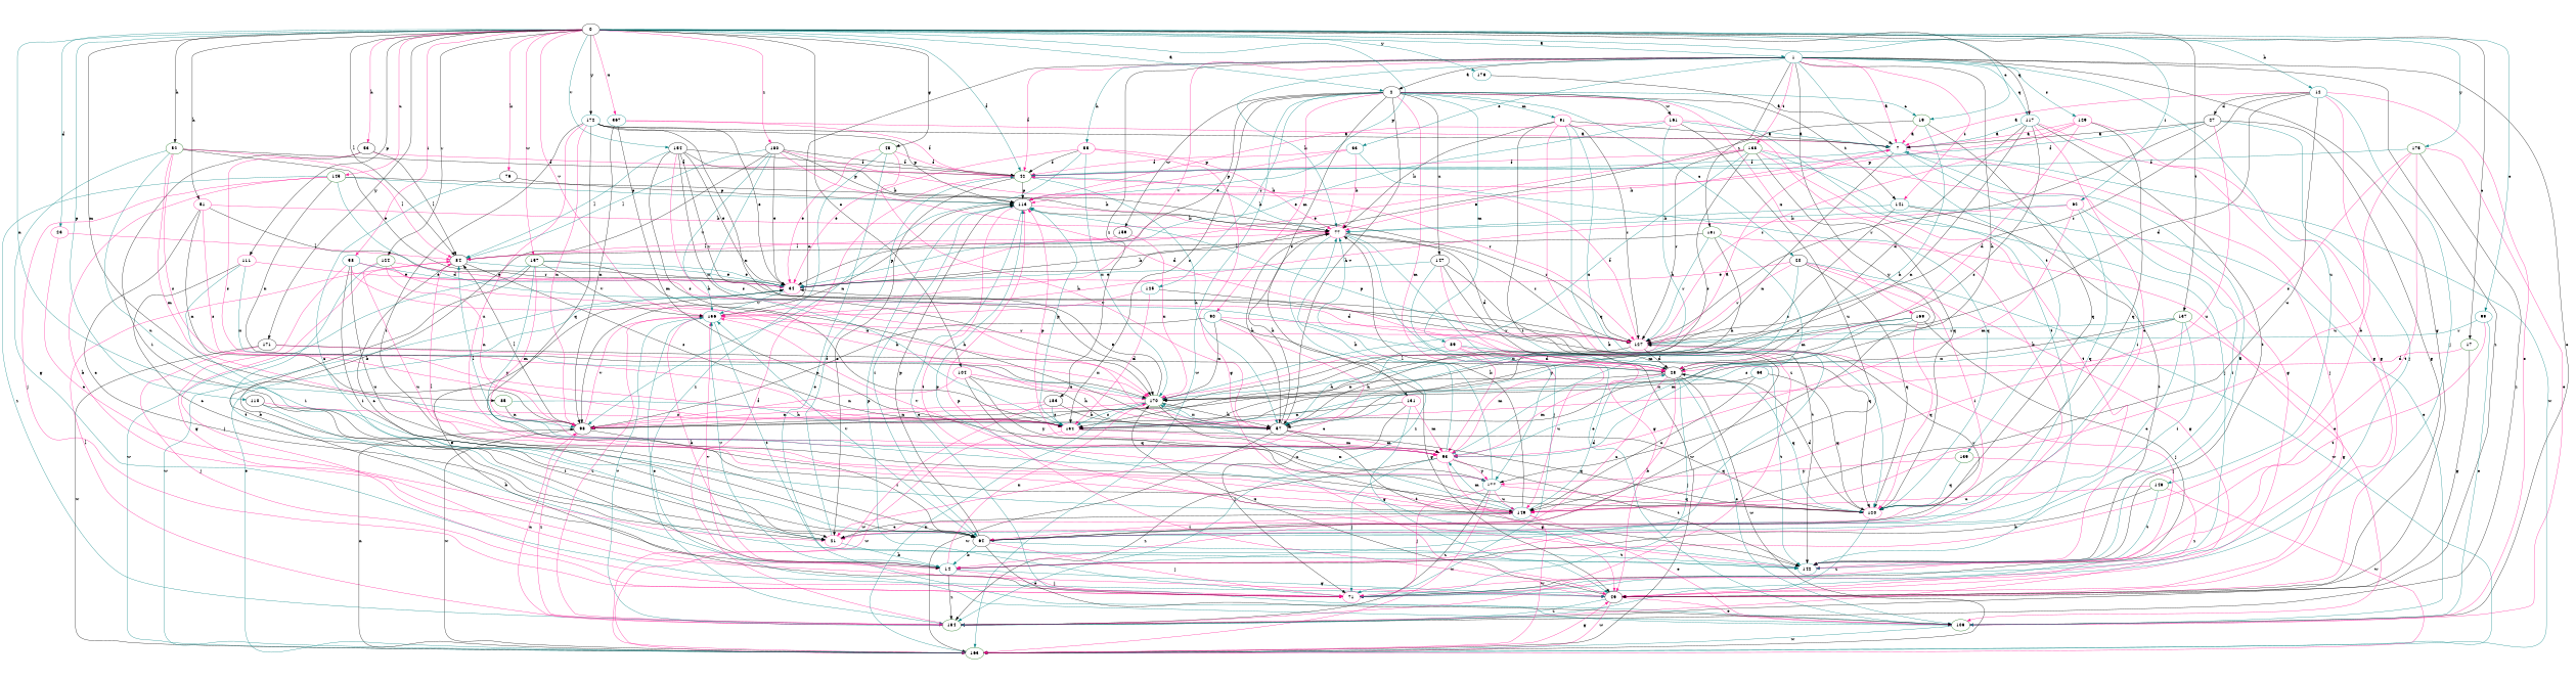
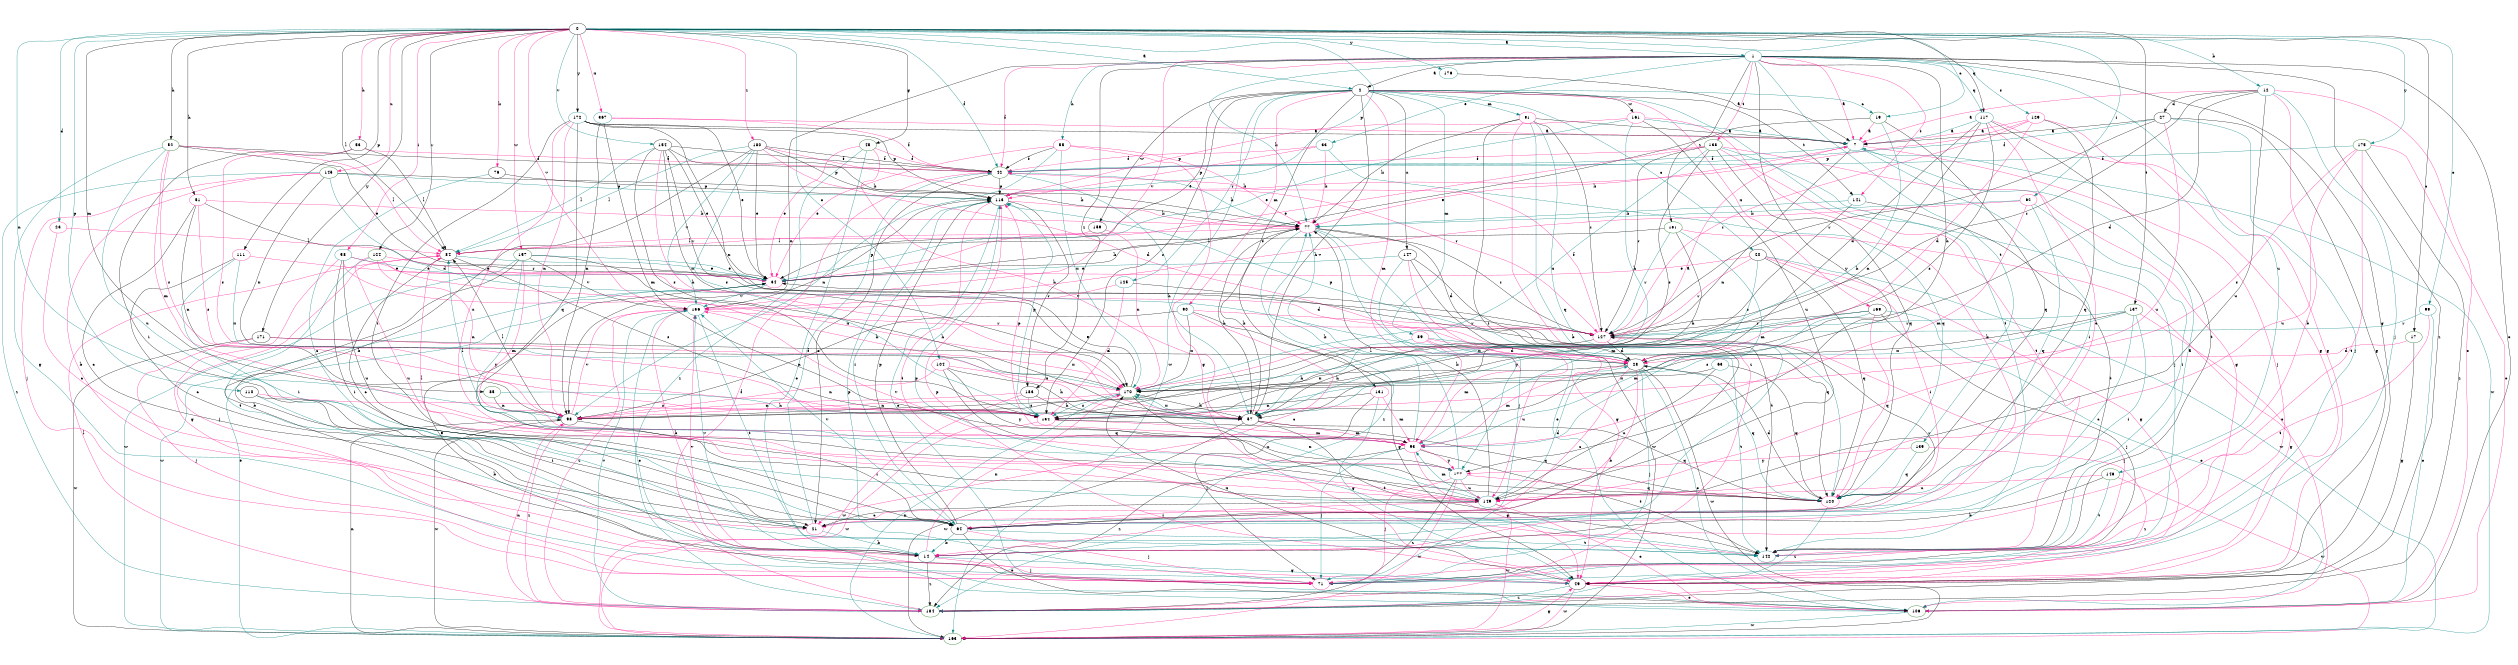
  strict digraph {
    node [color=black]
    edge [color=black]
    1 [color=teal]
    0
    2
    12 [color=teal]
    17 [color=darkgreen]
    19 [color=darkgreen]
    23 [color=deeppink]
    42 [color=darkgreen]
    45 [color=darkgreen]
    51 [color=deeppink]
    52 [color=darkgreen]
    53
    58 [color=teal]
    62 [color=deeppink]
    76
    84
    85 [color=darkgreen]
    98
    99 [color=teal]
    104 [color=deeppink]
    110
    111 [color=deeppink]
    113
    117 [color=teal]
    124 [color=darkgreen]
    137 [color=darkgreen]
    145 [color=darkgreen]
    154
    156 [color=teal]
    157 [color=darkgreen]
    n31 [color=teal label=367]
    171
    172 [color=teal]
    175 [color=darkgreen]
    176 [color=teal]
    180
    7 [color=teal]
    33 [color=teal]
    49
    55 [color=deeppink]
    57
    77 [color=deeppink]
    106 [color=darkgreen]
    129 [color=deeppink]
    138 [color=darkgreen]
    139 [color=darkgreen]
    141 [color=teal]
    146 [color=darkgreen]
    177 [color=teal]
    181 [color=darkgreen]
    183
    184 [color=darkgreen]
    20
    34 [color=deeppink]
    89 [color=deeppink]
    90 [color=teal]
    91 [color=deeppink]
    n58 [color=deeppink label=93]
    125 [color=teal]
    131 [color=deeppink]
    134 [color=deeppink]
    142 [color=teal]
    147
    159
    161 [color=deeppink]
    163 [color=darkgreen]
    169
    71 [color=deeppink]
    14 [color=teal]
    27
    28
    127 [color=deeppink]
    149 [color=teal]
    120 [color=deeppink]
    21 [color=deeppink]
    64
    170 [color=darkgreen]
    63 [color=teal]
    1 -> 2 [label=a]
    1 -> 42 [color=deeppink label=f]
    1 -> 98 [label=n]
    1 -> 117 [color=teal label=q]
    1 -> 156 [color=deeppink label=v]
    1 -> 7 [color=deeppink label=a]
    1 -> 33 [color=teal label=e]
    1 -> 49 [label=g]
    1 -> 55 [color=teal label=h]
    1 -> 57 [label=h]
    1 -> 77 [color=teal label=k]
    1 -> 106 [label=o]
    1 -> 129 [color=teal label=s]
    1 -> 138 [color=deeppink label=t]
    1 -> 139 [color=teal label=t]
    1 -> 141 [color=deeppink label=t]
    1 -> 146 [color=teal label=u]
    1 -> 177 [label=y]
    1 -> 181 [label=z]
    1 -> 183 [label=z]
    1 -> 184 [label=z]
    0 -> 1 [color=teal label=a]
    0 -> 2 [color=teal label=a]
    0 -> 12 [color=teal label=b]
    0 -> 17 [label=c]
    0 -> 19 [color=teal label=c]
    0 -> 23 [color=teal label=d]
    0 -> 42 [color=teal label=f]
    0 -> 45 [label=g]
    0 -> 51 [label=h]
    0 -> 52 [label=h]
    0 -> 53 [color=deeppink label=h]
    0 -> 58 [color=deeppink label=i]
    0 -> 62 [color=teal label=i]
    0 -> 76 [color=deeppink label=k]
    0 -> 84 [label=l]
    0 -> 85 [label=m]
    0 -> 98 [color=teal label=n]
    0 -> 99 [color=teal label=o]
-   0 -> 104 [label=o]
+   0 -> 104 [color=teal label=o]
    0 -> 110 [color=teal label=p]
    0 -> 111 [label=p]
    0 -> 113 [color=teal label=p]
    0 -> 117 [label=q]
    0 -> 124 [label=r]
    0 -> 137 [label=t]
    0 -> 145 [color=deeppink label=u]
    0 -> 154 [color=teal label=v]
    0 -> 156 [color=deeppink label=v]
    0 -> 157 [color=deeppink label=w]
    0 -> n31 [color=deeppink label=x]
    0 -> 171 [label=y]
    0 -> 172 [label=y]
    0 -> 175 [color=teal label=y]
    0 -> 176 [color=teal label=y]
    0 -> 180 [color=deeppink label=z]
    2 -> 19 [color=teal label=c]
    2 -> 57 [label=h]
    2 -> 141 [label=t]
    2 -> 20 [color=teal label=c]
    2 -> 34 [label=e]
    2 -> 89 [color=teal label=m]
    2 -> 90 [color=deeppink label=m]
    2 -> 91 [color=teal label=m]
    2 -> n58 [color=deeppink label=m]
    2 -> 125 [color=teal label=r]
    2 -> 131 [label=s]
    2 -> 134 [label=s]
    2 -> 142 [color=teal label=t]
    2 -> 147 [label=u]
    2 -> 159 [label=w]
    2 -> 161 [label=w]
    2 -> 163 [color=teal label=w]
    2 -> 169 [color=deeppink label=x]
    12 -> 7 [color=deeppink label=a]
    12 -> 106 [color=deeppink label=o]
    12 -> 71 [color=teal label=j]
    12 -> 14 [color=deeppink label=b]
    12 -> 27 [label=d]
    12 -> 28 [label=d]
    12 -> 127 [label=r]
    12 -> 149 [label=u]
    17 -> 49 [label=g]
    17 -> 28 [color=deeppink label=d]
    19 -> 7 [color=deeppink label=a]
    19 -> 57 [color=teal label=h]
    19 -> 34 [label=e]
    19 -> 120 [label=q]
    23 -> 84 [color=deeppink label=l]
    23 -> 21 [color=deeppink label=c]
    42 -> 113 [label=p]
    42 -> 57 [color=teal label=h]
    42 -> 77 [color=teal label=k]
    42 -> 21 [label=c]
    45 -> 42 [color=deeppink label=f]
    45 -> 57 [color=deeppink label=h]
    45 -> 106 [color=teal label=o]
    45 -> 184 [color=teal label=z]
    45 -> 34 [color=deeppink label=e]
    51 -> 98 [label=n]
    51 -> 77 [color=deeppink label=k]
    51 -> 134 [color=deeppink label=s]
    51 -> 127 [label=r]
    51 -> 21 [label=c]
    52 -> 42 [label=f]
    52 -> 84 [color=deeppink label=l]
    52 -> 49 [color=teal label=g]
    52 -> 34 [label=e]
    52 -> n58 [color=deeppink label=m]
    52 -> 134 [color=deeppink label=s]
    52 -> 149 [color=teal label=u]
    53 -> 42 [color=deeppink label=f]
    53 -> 84 [label=l]
    53 -> 134 [color=deeppink label=s]
    53 -> 64 [label=i]
    58 -> 49 [color=deeppink label=g]
    58 -> 34 [color=teal label=e]
    58 -> 28 [color=deeppink label=d]
    58 -> 149 [label=u]
    58 -> 64 [label=i]
    58 -> 170 [color=deeppink label=x]
    62 -> 156 [color=deeppink label=v]
    62 -> 77 [color=teal label=k]
    62 -> n58 [color=deeppink label=m]
    62 -> 120 [color=teal label=q]
    62 -> 64 [color=teal label=i]
    76 -> 113 [label=p]
    76 -> 21 [color=teal label=c]
    84 -> 34 [color=teal label=e]
    84 -> 134 [label=s]
    84 -> 71 [color=deeppink label=j]
    84 -> 21 [label=c]
    85 -> 98 [label=n]
    85 -> 57 [color=teal label=h]
    98 -> 84 [label=l]
    98 -> 156 [color=deeppink label=v]
    98 -> 184 [color=deeppink label=z]
    98 -> 163 [label=w]
    98 -> 64 [label=i]
    99 -> 106 [color=teal label=o]
    99 -> 142 [color=deeppink label=t]
    99 -> 127 [color=teal label=r]
    104 -> 98 [color=deeppink label=n]
    104 -> 57 [label=h]
    104 -> 177 [label=y]
    104 -> 120 [label=q]
    104 -> 170 [color=deeppink label=x]
    110 -> 134 [color=deeppink label=s]
    110 -> 14 [color=teal label=b]
    110 -> 64 [label=i]
    111 -> 34 [color=deeppink label=e]
    111 -> 21 [label=c]
    111 -> 64 [color=teal label=i]
    111 -> 170 [color=teal label=x]
    113 -> 77 [color=deeppink label=k]
    113 -> 106 [color=teal label=o]
    113 -> 142 [color=deeppink label=t]
-   113 -> 127 [label=r]
+   113 -> 183 [label=r]
    113 -> 64 [color=teal label=i]
    117 -> 98 [label=n]
    117 -> 7 [color=teal label=a]
    117 -> 49 [color=deeppink label=g]
    117 -> 134 [label=s]
    117 -> 142 [label=t]
    117 -> 28 [label=d]
    117 -> 21 [color=deeppink label=c]
    124 -> 98 [color=deeppink label=n]
    124 -> 57 [color=deeppink label=h]
    124 -> 34 [color=deeppink label=e]
    124 -> 142 [color=teal label=t]
    124 -> 149 [color=deeppink label=u]
    137 -> 49 [color=deeppink label=g]
    137 -> 134 [color=teal label=s]
    137 -> 127 [color=teal label=r]
    137 -> 21 [color=teal label=c]
    137 -> 64 [color=teal label=i]
    137 -> 170 [label=x]
    145 -> 113 [color=teal label=p]
    145 -> 77 [label=k]
    145 -> 184 [color=teal label=z]
    145 -> 71 [color=deeppink label=j]
    145 -> 14 [color=deeppink label=b]
    145 -> 28 [color=teal label=d]
    145 -> 170 [label=x]
    154 -> 42 [label=f]
    154 -> 84 [color=teal label=l]
    154 -> 57 [color=deeppink label=h]
    154 -> 77 [label=k]
    154 -> 34 [label=e]
    154 -> 134 [label=s]
    154 -> 127 [label=r]
    154 -> 170 [label=x]
    156 -> 113 [label=p]
    156 -> 106 [color=teal label=o]
    156 -> 184 [color=deeppink label=z]
    156 -> 142 [color=teal label=t]
    156 -> 14 [color=deeppink label=b]
    156 -> 127 [color=deeppink label=r]
    157 -> 156 [label=v]
    157 -> 57 [label=h]
    157 -> 177 [color=teal label=y]
    157 -> 34 [color=teal label=e]
    157 -> n58 [color=deeppink label=m]
    157 -> 163 [color=teal label=w]
    157 -> 14 [label=b]
    n31 -> 42 [color=deeppink label=f]
    n31 -> 98 [label=n]
    n31 -> 7 [color=deeppink label=a]
    n31 -> n58 [label=m]
    171 -> 163 [label=w]
    171 -> 71 [color=deeppink label=j]
    171 -> 28 [label=d]
    171 -> 170 [color=deeppink label=x]
    172 -> 98 [color=deeppink label=n]
    172 -> 113 [label=p]
    172 -> 7 [label=a]
    172 -> 34 [label=e]
    172 -> 149 [color=deeppink label=u]
    172 -> 120 [label=q]
    172 -> 64 [label=i]
    172 -> 170 [label=x]
    175 -> 42 [color=teal label=f]
    175 -> 106 [color=deeppink label=o]
    175 -> 184 [label=z]
    175 -> 134 [color=deeppink label=s]
    175 -> 142 [color=deeppink label=t]
    175 -> 149 [color=deeppink label=u]
    176 -> 7 [label=a]
    180 -> 42 [label=f]
    180 -> 84 [color=teal label=l]
    180 -> 113 [label=p]
    180 -> 156 [color=teal label=v]
    180 -> 34 [label=e]
    180 -> 134 [color=teal label=s]
    180 -> 14 [label=b]
    180 -> 28 [color=deeppink label=d]
    180 -> 127 [color=deeppink label=r]
    7 -> 42 [color=teal label=f]
    7 -> 98 [label=n]
    7 -> 77 [color=deeppink label=k]
    7 -> 163 [color=teal label=w]
    7 -> 71 [color=deeppink label=j]
    7 -> 64 [color=teal label=i]
    33 -> 42 [color=deeppink label=f]
    33 -> 113 [color=deeppink label=p]
    33 -> 77 [color=deeppink label=k]
    33 -> 120 [color=teal label=q]
    49 -> 113 [color=deeppink label=p]
    49 -> 106 [color=deeppink label=o]
    49 -> 184 [color=teal label=z]
    49 -> 163 [color=deeppink label=w]
    49 -> 170 [label=x]
    55 -> 42 [label=f]
    55 -> 98 [color=teal label=n]
    55 -> 49 [color=deeppink label=g]
    55 -> 77 [color=deeppink label=k]
    55 -> 34 [color=deeppink label=e]
    55 -> 170 [color=teal label=x]
    57 -> 77 [label=k]
    57 -> n58 [color=deeppink label=m]
    57 -> 142 [label=t]
    57 -> 163 [label=w]
    57 -> 120 [label=q]
    57 -> 170 [color=teal label=x]
    77 -> 84 [color=deeppink label=l]
    77 -> 57 [label=h]
    77 -> 106 [color=teal label=o]
    77 -> 184 [color=teal label=z]
    77 -> 71 [color=teal label=j]
    77 -> 28 [label=d]
    77 -> 127 [label=r]
    106 -> 163 [color=teal label=w]
    129 -> 113 [color=deeppink label=p]
    129 -> 7 [color=deeppink label=a]
    129 -> 49 [color=deeppink label=g]
    129 -> 28 [color=deeppink label=d]
    129 -> 127 [color=deeppink label=r]
    129 -> 120 [label=q]
    138 -> 42 [color=deeppink label=f]
    138 -> 49 [color=deeppink label=g]
    138 -> 34 [color=deeppink label=e]
    138 -> 134 [label=s]
    138 -> 142 [color=deeppink label=t]
    138 -> 71 [color=teal label=j]
    138 -> 127 [label=r]
    138 -> 120 [label=q]
    138 -> 170 [color=teal label=x]
    139 -> 177 [color=deeppink label=y]
    139 -> 184 [color=deeppink label=z]
    139 -> 120 [color=teal label=q]
    141 -> 77 [color=teal label=k]
-   141 -> 106 [color=teal label=o]
+   169 -> 106 [color=teal label=o]
    141 -> 134 [label=s]
    141 -> 142 [label=t]
    146 -> 142 [color=teal label=t]
    146 -> 163 [color=deeppink label=w]
    146 -> 14 [label=b]
    146 -> 149 [color=deeppink label=u]
    177 -> 156 [color=deeppink label=v]
    177 -> 77 [color=teal label=l]
    177 -> 184 [label=z]
    177 -> 163 [color=deeppink label=w]
    177 -> 71 [color=deeppink label=j]
    177 -> 149 [color=deeppink label=u]
    177 -> 120 [color=deeppink label=q]
    181 -> 84 [label=l]
    181 -> 57 [label=h]
    181 -> 106 [color=deeppink label=o]
    181 -> n58 [color=teal label=m]
    181 -> 127 [color=teal label=r]
    183 -> 98 [color=deeppink label=n]
    183 -> 57 [label=h]
    183 -> 134 [color=teal label=s]
    183 -> 163 [color=deeppink label=w]
    184 -> 42 [color=deeppink label=f]
    184 -> 84 [color=deeppink label=l]
    184 -> 98 [color=deeppink label=n]
    184 -> 156 [color=teal label=v]
    20 -> 49 [color=deeppink label=g]
    20 -> 34 [color=deeppink label=e]
    20 -> n58 [color=teal label=m]
    20 -> 163 [color=teal label=w]
    20 -> 127 [color=deeppink label=r]
    20 -> 120 [label=q]
    20 -> 64 [color=deeppink label=i]
    34 -> 156 [color=teal label=v]
    34 -> 77 [label=k]
    34 -> 163 [color=teal label=w]
    89 -> 57 [color=teal label=h]
    89 -> n58 [color=deeppink label=m]
    89 -> 142 [color=teal label=t]
    89 -> 28 [color=deeppink label=d]
    89 -> 149 [color=deeppink label=u]
    90 -> 98 [label=n]
    90 -> 49 [label=g]
    90 -> 127 [color=deeppink label=r]
    90 -> 21 [color=deeppink label=c]
    90 -> 170 [label=x]
    91 -> 7 [label=a]
    91 -> 77 [label=k]
    91 -> 184 [color=deeppink label=z]
    91 -> 14 [color=teal label=b]
    91 -> 127 [label=r]
    91 -> 120 [color=teal label=q]
    91 -> 64 [label=i]
    n58 -> 84 [color=teal label=l]
    n58 -> 113 [color=deeppink label=p]
    n58 -> 49 [color=deeppink label=g]
    n58 -> 77 [color=teal label=k]
    n58 -> 177 [color=deeppink label=y]
    n58 -> 184 [label=z]
    n58 -> 142 [label=t]
    n58 -> 71 [color=teal label=j]
    125 -> 156 [color=deeppink label=v]
    125 -> 134 [color=deeppink label=s]
    125 -> 120 [label=q]
    131 -> 98 [label=n]
    131 -> 49 [color=teal label=g]
    131 -> n58 [color=deeppink label=m]
    131 -> 71 [label=j]
    134 -> 113 [color=teal label=p]
    134 -> n58 [color=deeppink label=m]
    134 -> 163 [color=deeppink label=w]
    134 -> 120 [label=q]
    142 -> 113 [color=teal label=p]
    142 -> 7 [color=teal label=a]
    147 -> 49 [color=deeppink label=g]
    147 -> 177 [color=teal label=y]
    147 -> 34 [color=teal label=e]
    147 -> 142 [label=t]
    147 -> 163 [label=w]
    159 -> 84 [color=deeppink label=l]
    159 -> 170 [color=deeppink label=x]
    161 -> 113 [color=deeppink label=p]
    161 -> 7 [color=teal label=a]
    161 -> 57 [color=teal label=h]
    161 -> 34 [color=teal label=e]
    161 -> 14 [color=deeppink label=b]
    161 -> 149 [label=u]
    163 -> 98 [label=n]
    163 -> 49 [color=deeppink label=g]
    163 -> 34 [color=teal label=e]
    163 -> 170 [color=teal label=x]
    169 -> n58 [color=teal label=m]
    169 -> 71 [label=j]
    169 -> 127 [label=r]
    169 -> 120 [color=deeppink label=q]
    169 -> 170 [color=teal label=x]
    71 -> 113 [color=teal label=p]
    71 -> 156 [color=deeppink label=v]
    71 -> 34 [label=e]
    14 -> 156 [color=teal label=v]
    14 -> 49 [color=teal label=g]
    14 -> 184 [label=z]
    14 -> 71 [color=deeppink label=j]
    14 -> 170 [color=deeppink label=x]
    27 -> 42 [color=teal label=f]
    27 -> 7 [label=a]
    27 -> 49 [label=g]
    27 -> 71 [color=teal label=j]
    27 -> 127 [label=r]
    27 -> 149 [color=deeppink label=u]
    28 -> 113 [color=teal label=p]
    28 -> 106 [color=teal label=o]
    28 -> n58 [color=deeppink label=m]
    28 -> 163 [label=w]
    28 -> 71 [color=teal label=j]
    28 -> 14 [color=deeppink label=b]
    28 -> 120 [color=teal label=q]
    28 -> 21 [color=deeppink label=c]
    28 -> 170 [label=x]
    127 -> 42 [color=deeppink label=f]
    127 -> 57 [label=h]
    127 -> 71 [color=deeppink label=j]
    127 -> 28 [label=d]
    149 -> 84 [color=deeppink label=l]
    149 -> 77 [label=k]
    149 -> 106 [color=deeppink label=o]
    149 -> n58 [color=teal label=m]
    149 -> 163 [color=deeppink label=w]
    149 -> 28 [color=teal label=d]
    149 -> 21 [label=c]
    149 -> 64 [color=deeppink label=i]
    149 -> 170 [color=teal label=x]
    120 -> 184 [color=teal label=z]
    120 -> 28 [label=d]
    21 -> 42 [color=teal label=f]
    21 -> 14 [color=teal label=b]
    64 -> 113 [label=p]
    64 -> 156 [color=teal label=v]
    64 -> 106 [label=o]
    64 -> 142 [color=teal label=t]
    64 -> 71 [color=deeppink label=j]
    64 -> 14 [color=teal label=b]
    64 -> 127 [label=r]
    170 -> 98 [color=deeppink label=n]
    170 -> 7 [color=deeppink label=a]
    170 -> 57 [label=h]
    170 -> 34 [label=e]
    170 -> 134 [color=teal label=s]
    170 -> 149 [label=u]
    63 -> 149 [label=u]
    63 -> 120 [label=q]
    63 -> 170 [label=x]
  }
